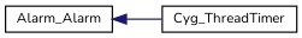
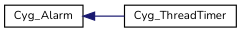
  digraph {
    rankdir=LR
    fontname=Nunito
    node [color=black fillcolor=white fontname=Nunito fontsize=10 shape=record style=filled]
-   n1 [height=0.2 label=Alarm_Alarm width=0.4]
+   n1 [height=0.2 label=Cyg_Alarm width=0.4]
    n2 [height=0.2 label=Cyg_ThreadTimer width=0.4]
    n1 -> n2 [color=midnightblue dir=back fontname=Nunito fontsize=10 labelfontname=Helvetica labelfontsize=10 style=solid]
  }
